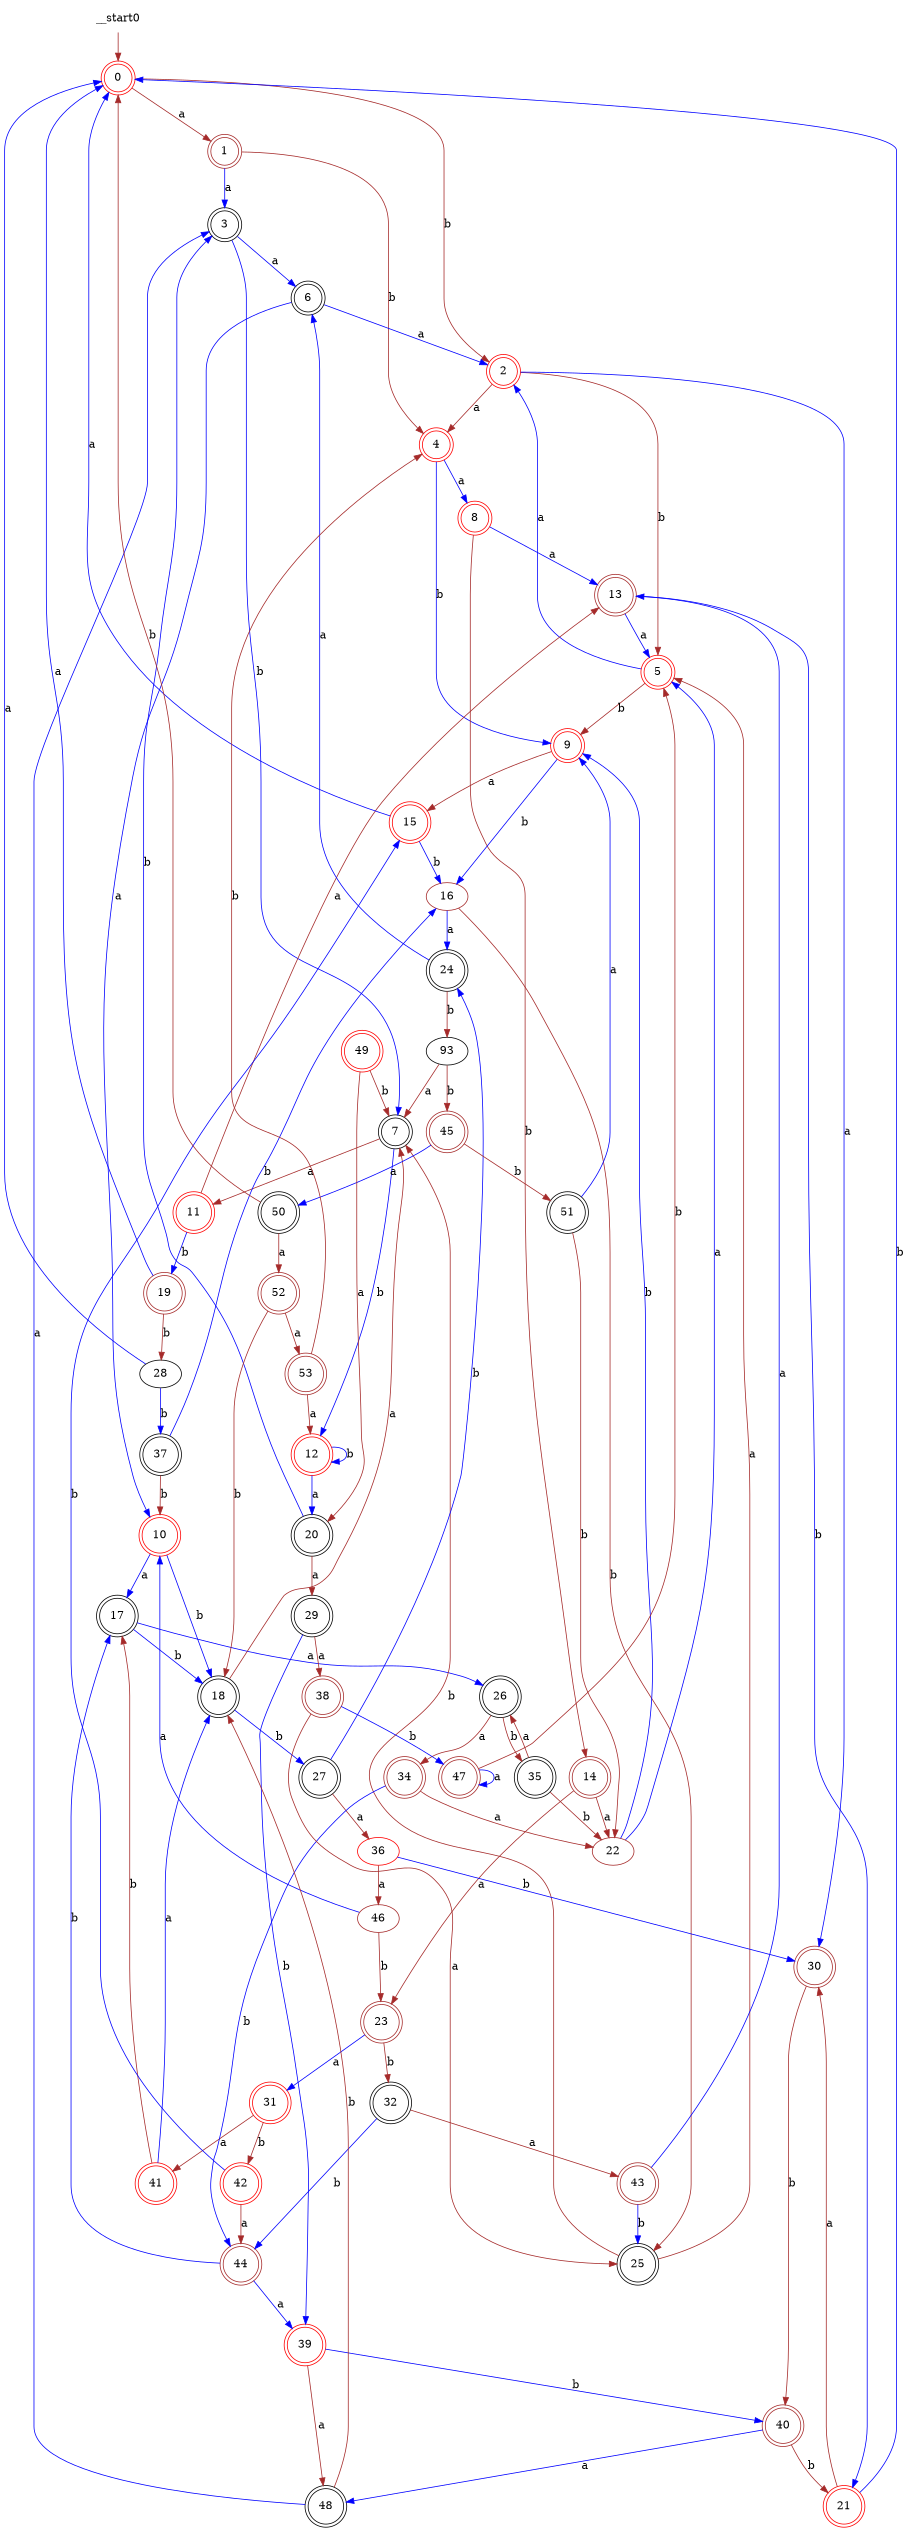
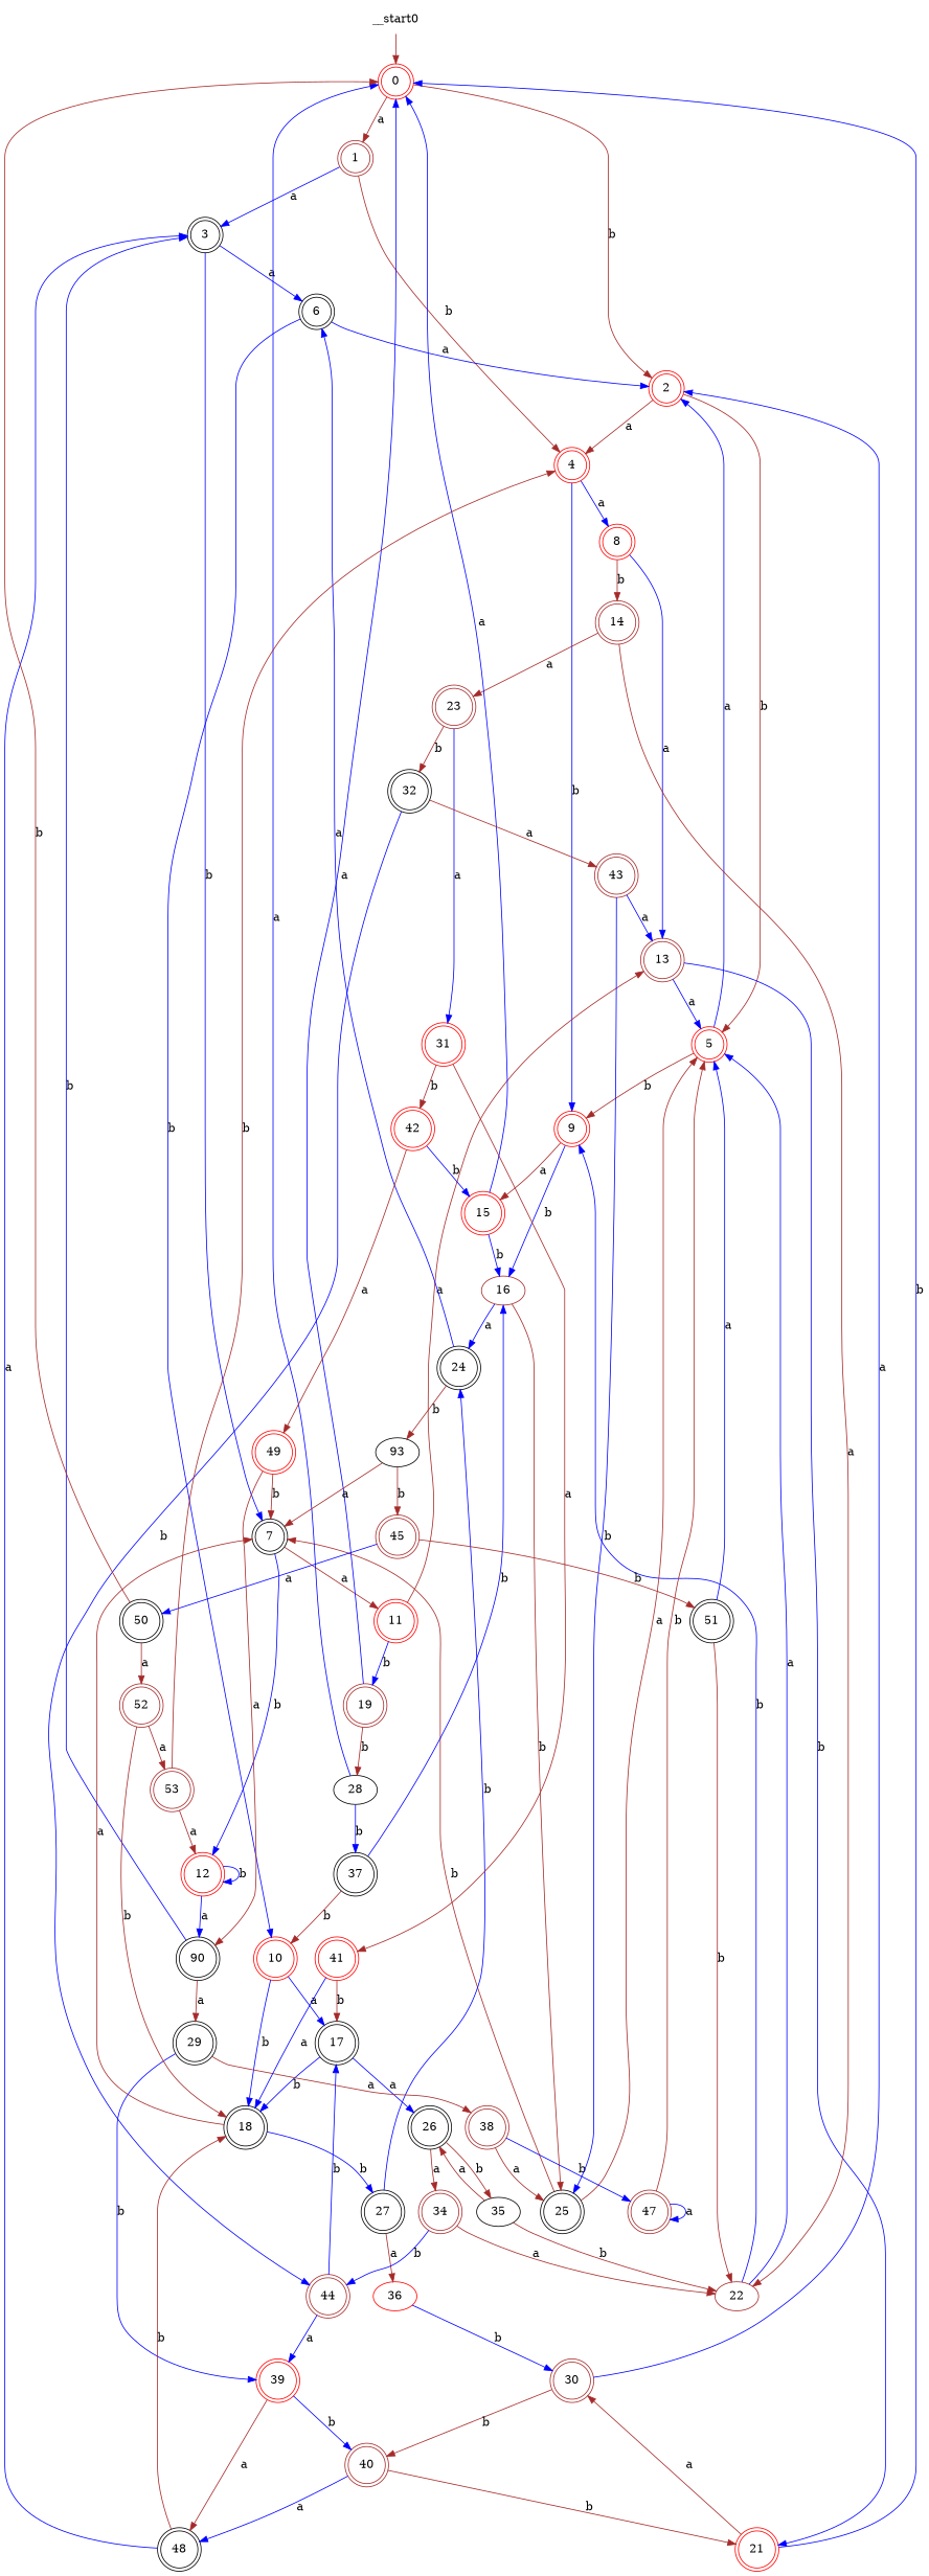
  digraph {
    node [color=brown shape=doublecircle]
    edge [color=brown]
    __start0 [shape=none]
    0 [color=red]
    1
    2 [color=red]
    3 [color=black]
    4 [color=red]
    5 [color=red]
    6 [color=black]
    7 [color=black]
    8 [color=red]
    9 [color=red]
    10 [color=red]
    11 [color=red]
    12 [color=red]
    13
    14
    15 [color=red]
    16 [shape=""]
    17 [color=black]
    18 [color=black]
    19
-   20 [color=black]
+   20 [color=black label=90]
    21 [color=red]
    22 [shape=""]
    23
    24 [color=black]
    25 [color=black]
    26 [color=black]
    27 [color=black]
    28 [color=black shape=""]
    29 [color=black]
    30
    31 [color=red]
    32 [color=black]
    n35 [color=black label=93 shape=""]
    34
-   35 [color=black]
+   35 [color=black shape=ellipse]
    36 [color=red shape=""]
    37 [color=black]
    38
    39 [color=red]
    40
    41 [color=red]
    42 [color=red]
    43
    44
    45
-   46 [shape=""]
    47
    48 [color=black]
    49 [color=red]
    50 [color=black]
    51 [color=black]
    52
    53
    __start0 -> 0
    0 -> 1 [label=a]
    0 -> 2 [label=b]
    1 -> 3 [color=blue label=a]
    1 -> 4 [label=b]
    2 -> 4 [label=a]
    2 -> 5 [label=b]
    3 -> 6 [color=blue label=a]
    3 -> 7 [color=blue label=b]
    4 -> 8 [color=blue label=a]
    4 -> 9 [color=blue label=b]
    5 -> 2 [color=blue label=a]
    5 -> 9 [label=b]
    6 -> 2 [color=blue label=a]
-   6 -> 10 [color=blue label=a]
+   6 -> 10 [color=blue label=b]
    7 -> 11 [label=a]
    7 -> 12 [color=blue label=b]
    8 -> 13 [color=blue label=a]
    8 -> 14 [label=b]
    9 -> 15 [label=a]
    9 -> 16 [color=blue label=b]
    10 -> 17 [color=blue label=a]
    10 -> 18 [color=blue label=b]
    11 -> 13 [label=a]
    11 -> 19 [color=blue label=b]
    12 -> 12 [color=blue label=b]
    12 -> 20 [color=blue label=a]
    13 -> 5 [color=blue label=a]
    13 -> 21 [color=blue label=b]
    14 -> 22 [label=a]
    14 -> 23 [label=a]
    15 -> 0 [color=blue label=a]
    15 -> 16 [color=blue label=b]
    16 -> 24 [color=blue label=a]
    16 -> 25 [label=b]
    17 -> 18 [color=blue label=b]
    17 -> 26 [color=blue label=a]
    18 -> 7 [label=a]
    18 -> 27 [color=blue label=b]
    19 -> 0 [color=blue label=a]
    19 -> 28 [label=b]
    20 -> 3 [color=blue label=b]
    20 -> 29 [label=a]
    21 -> 0 [color=blue label=b]
    21 -> 30 [label=a]
    22 -> 5 [color=blue label=a]
    22 -> 9 [color=blue label=b]
    23 -> 31 [color=blue label=a]
    23 -> 32 [label=b]
    24 -> 6 [color=blue label=a]
    24 -> n35 [label=b]
    25 -> 5 [label=a]
    25 -> 7 [label=b]
    26 -> 34 [label=a]
    26 -> 35 [label=b]
    27 -> 24 [color=blue label=b]
    27 -> 36 [label=a]
    28 -> 0 [color=blue label=a]
    28 -> 37 [color=blue label=b]
    29 -> 38 [label=a]
    29 -> 39 [color=blue label=b]
-   2 -> 30 [color=blue label=a]
+   30 -> 2 [color=blue label=a]
    30 -> 40 [label=b]
    31 -> 41 [label=a]
    31 -> 42 [label=b]
    32 -> 43 [label=a]
    32 -> 44 [color=blue label=b]
    n35 -> 7 [label=a]
    n35 -> 45 [label=b]
    34 -> 22 [label=a]
    34 -> 44 [color=blue label=b]
    35 -> 22 [label=b]
    35 -> 26 [label=a]
    36 -> 30 [color=blue label=b]
-   36 -> 46 [label=a]
    37 -> 10 [label=b]
    37 -> 16 [color=blue label=b]
    38 -> 25 [label=a]
    38 -> 47 [color=blue label=b]
    39 -> 40 [color=blue label=b]
    39 -> 48 [label=a]
    40 -> 21 [label=b]
    40 -> 48 [color=blue label=a]
    41 -> 17 [label=b]
    41 -> 18 [color=blue label=a]
    42 -> 15 [color=blue label=b]
-   42 -> 44 [label=a]
+   42 -> 49 [label=a]
    43 -> 13 [color=blue label=a]
    43 -> 25 [color=blue label=b]
    44 -> 17 [color=blue label=b]
    44 -> 39 [color=blue label=a]
    45 -> 50 [color=blue label=a]
    45 -> 51 [label=b]
-   46 -> 10 [color=blue label=a]
-   46 -> 23 [label=b]
    47 -> 5 [label=b]
    47 -> 47 [color=blue label=a]
    48 -> 3 [color=blue label=a]
    48 -> 18 [label=b]
    49 -> 7 [label=b]
    49 -> 20 [label=a]
    50 -> 0 [label=b]
    50 -> 52 [label=a]
-   51 -> 9 [color=blue label=a]
+   51 -> 5 [color=blue label=a]
    51 -> 22 [label=b]
    52 -> 18 [label=b]
    52 -> 53 [label=a]
    53 -> 4 [label=b]
    53 -> 12 [label=a]
  }
